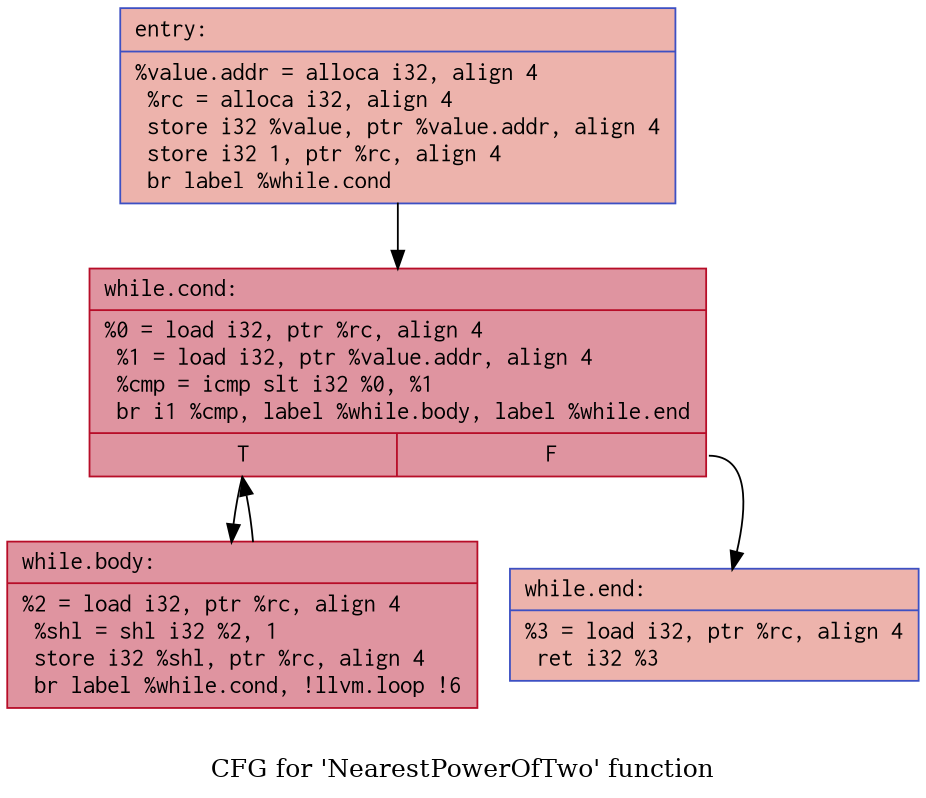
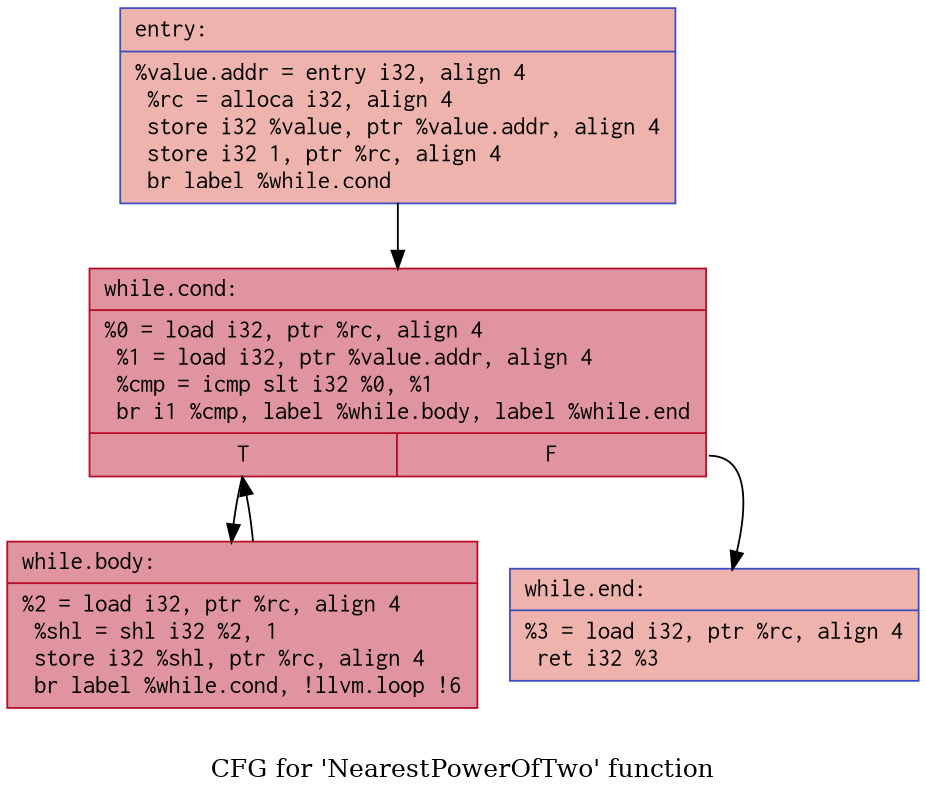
  digraph {
    label="CFG for 'NearestPowerOfTwo' function"
    node [color="#3d50c3ff" fillcolor="#d6524470" fontname=Courier shape=record style=filled]
-   n1 [label="{entry:\l|  %value.addr = alloca i32, align 4\l  %rc = alloca i32, align 4\l  store i32 %value, ptr %value.addr, align 4\l  store i32 1, ptr %rc, align 4\l  br label %while.cond\l}"]
+   n1 [label="{entry:\l|  %value.addr = entry i32, align 4\l  %rc = alloca i32, align 4\l  store i32 %value, ptr %value.addr, align 4\l  store i32 1, ptr %rc, align 4\l  br label %while.cond\l}"]
    n2 [color="#b70d28ff" fillcolor="#b70d2870" label="{while.cond:\l|  %0 = load i32, ptr %rc, align 4\l  %1 = load i32, ptr %value.addr, align 4\l  %cmp = icmp slt i32 %0, %1\l  br i1 %cmp, label %while.body, label %while.end\l|{<s0>T|<s1>F}}"]
    n3 [color="#b70d28ff" fillcolor="#b70d2870" label="{while.body:\l|  %2 = load i32, ptr %rc, align 4\l  %shl = shl i32 %2, 1\l  store i32 %shl, ptr %rc, align 4\l  br label %while.cond, !llvm.loop !6\l}"]
    n4 [label="{while.end:\l|  %3 = load i32, ptr %rc, align 4\l  ret i32 %3\l}"]
    n1 -> n2
    n2 -> n3 [tailport=s0]
    n2 -> n4 [tailport=s1]
    n3 -> n2
  }
